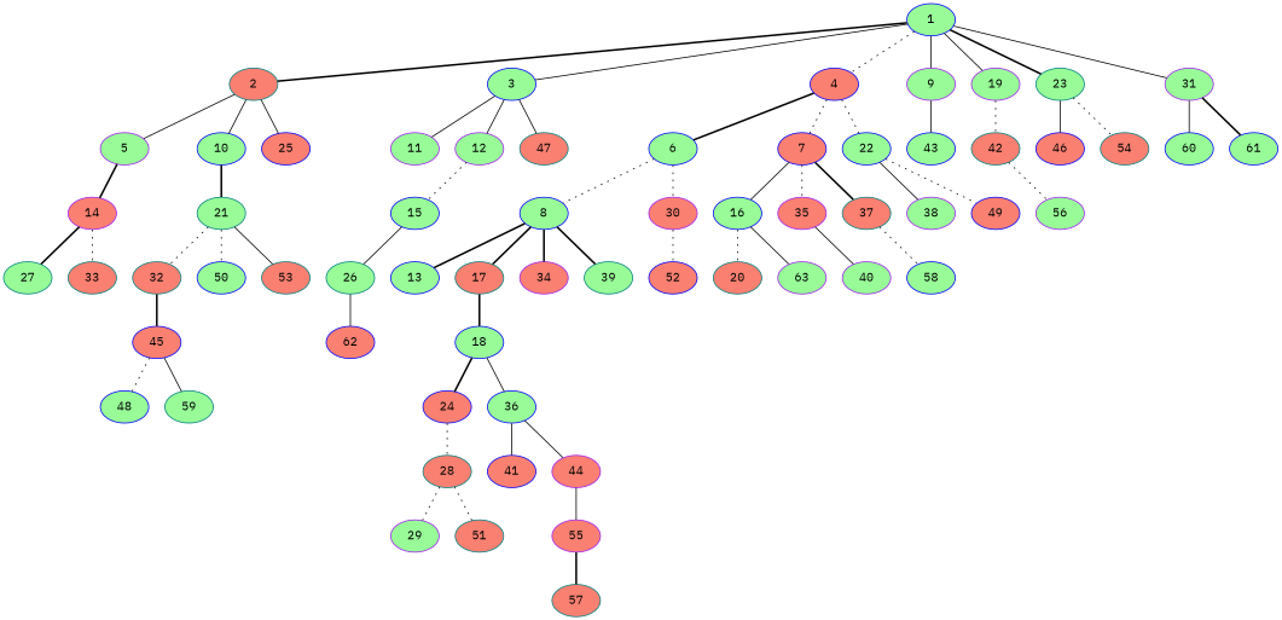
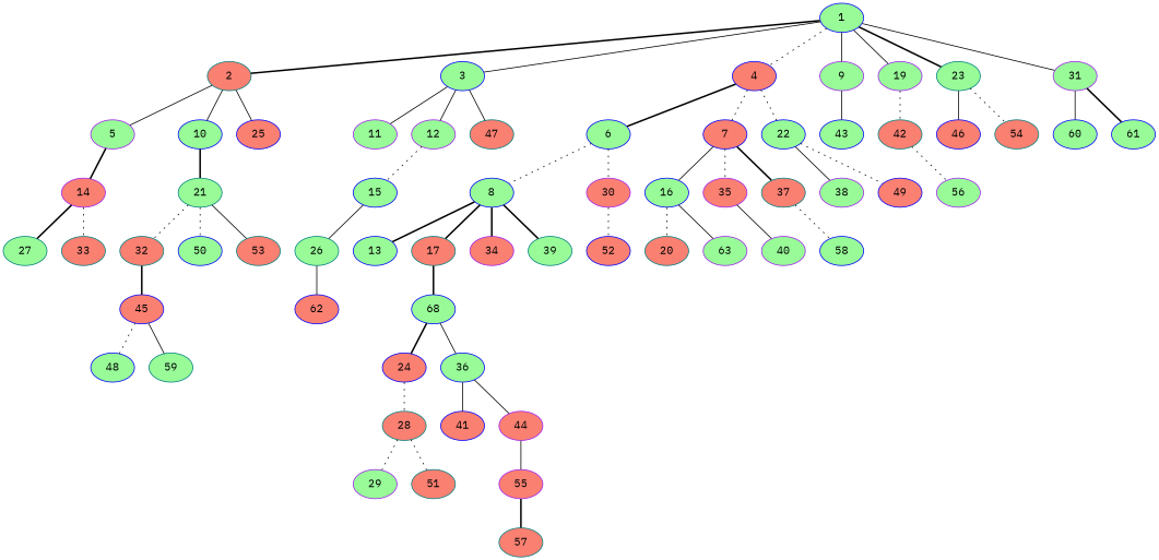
  graph {
    fontname="IBM Plex Mono"
    node [color=blue fillcolor=palegreen fontname="IBM Plex Mono" style=filled]
    edge [fontname="IBM Plex Mono" style=solid]
    2 [color=teal fillcolor=salmon]
    1
    3
    4 [fillcolor=salmon]
    9 [color=purple]
    19 [color=purple]
    23 [color=teal]
    31 [color=purple]
    5 [color=purple]
    10
    25 [fillcolor=salmon]
    11 [color=purple]
    12 [color=purple]
    47 [color=teal fillcolor=salmon]
    6
    7 [fillcolor=salmon]
    22
    43
    42 [color=teal fillcolor=salmon]
    46 [fillcolor=salmon]
    54 [color=teal fillcolor=salmon]
    60
    61
    14 [color=purple fillcolor=salmon]
    21 [color=teal]
    15
    8
    30 [color=purple fillcolor=salmon]
    16
    35 [color=purple fillcolor=salmon]
    37 [color=teal fillcolor=salmon]
    38 [color=purple]
    49 [fillcolor=salmon]
    27 [color=teal]
    33 [color=teal fillcolor=salmon]
    13
    17 [color=teal fillcolor=salmon]
    34 [color=purple fillcolor=salmon]
    39 [color=teal]
    52 [fillcolor=salmon]
    20 [color=teal fillcolor=salmon]
    63 [color=purple]
    40 [color=purple]
    58
-   18
+   18 [label=68]
    32 [color=teal fillcolor=salmon]
    50
    53 [color=teal fillcolor=salmon]
    26 [color=teal]
    62 [fillcolor=salmon]
    24 [fillcolor=salmon]
    36
    28 [color=teal fillcolor=salmon]
    41 [fillcolor=salmon]
    44 [color=purple fillcolor=salmon]
    56 [color=purple]
    45 [fillcolor=salmon]
    29 [color=purple]
    51 [color=teal fillcolor=salmon]
    48
    59 [color=teal]
    55 [color=purple fillcolor=salmon]
    57 [color=teal fillcolor=salmon]
    2 -- 5
    2 -- 10
    2 -- 25
    1 -- 2 [style=bold]
    1 -- 3
    1 -- 4 [style=dotted]
    1 -- 9
    1 -- 19
    1 -- 23 [style=bold]
    1 -- 31
    3 -- 11
    3 -- 12
    3 -- 47
    4 -- 6 [style=bold]
    4 -- 7 [style=dotted]
    4 -- 22 [style=dotted]
    9 -- 43
    19 -- 42 [style=dotted]
    23 -- 46
    23 -- 54 [style=dotted]
    31 -- 60
    31 -- 61 [style=bold]
    5 -- 14 [style=bold]
    10 -- 21 [style=bold]
    12 -- 15 [style=dotted]
    6 -- 8 [style=dotted]
    6 -- 30 [style=dotted]
    7 -- 16
    7 -- 35 [style=dotted]
    7 -- 37 [style=bold]
    22 -- 38
    22 -- 49 [style=dotted]
    42 -- 56 [style=dotted]
    14 -- 27 [style=bold]
    14 -- 33 [style=dotted]
    21 -- 32 [style=dotted]
    21 -- 50 [style=dotted]
    21 -- 53
    15 -- 26
    8 -- 13 [style=bold]
    8 -- 17 [style=bold]
    8 -- 34 [style=bold]
    8 -- 39 [style=bold]
    30 -- 52 [style=dotted]
    16 -- 20 [style=dotted]
    16 -- 63
    35 -- 40
    37 -- 58 [style=dotted]
    17 -- 18 [style=bold]
    18 -- 24 [style=bold]
    18 -- 36
    32 -- 45 [style=bold]
    26 -- 62
    24 -- 28 [style=dotted]
    36 -- 41
    36 -- 44
    28 -- 29 [style=dotted]
    28 -- 51 [style=dotted]
    44 -- 55
    45 -- 48 [style=dotted]
    45 -- 59
    55 -- 57 [style=bold]
  }
